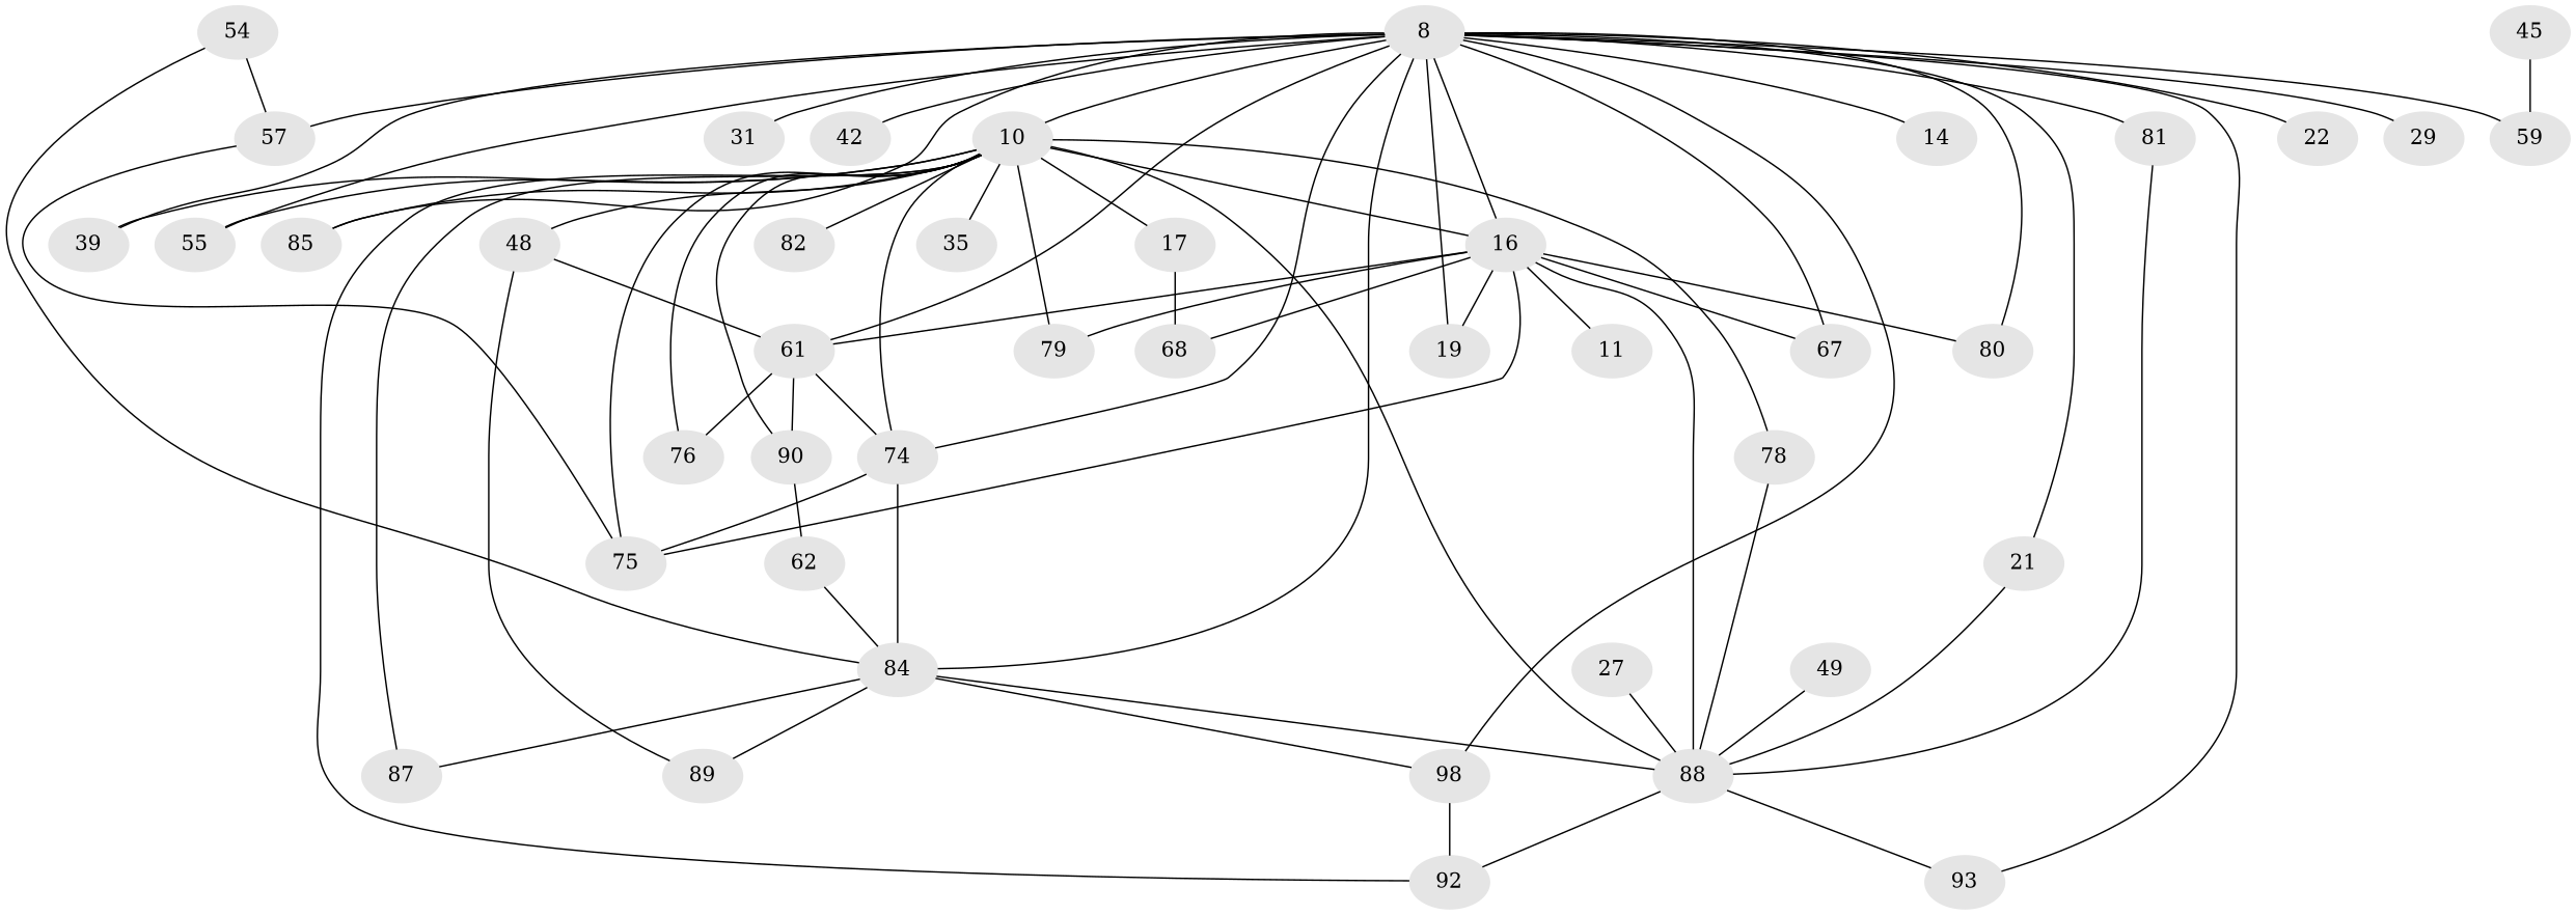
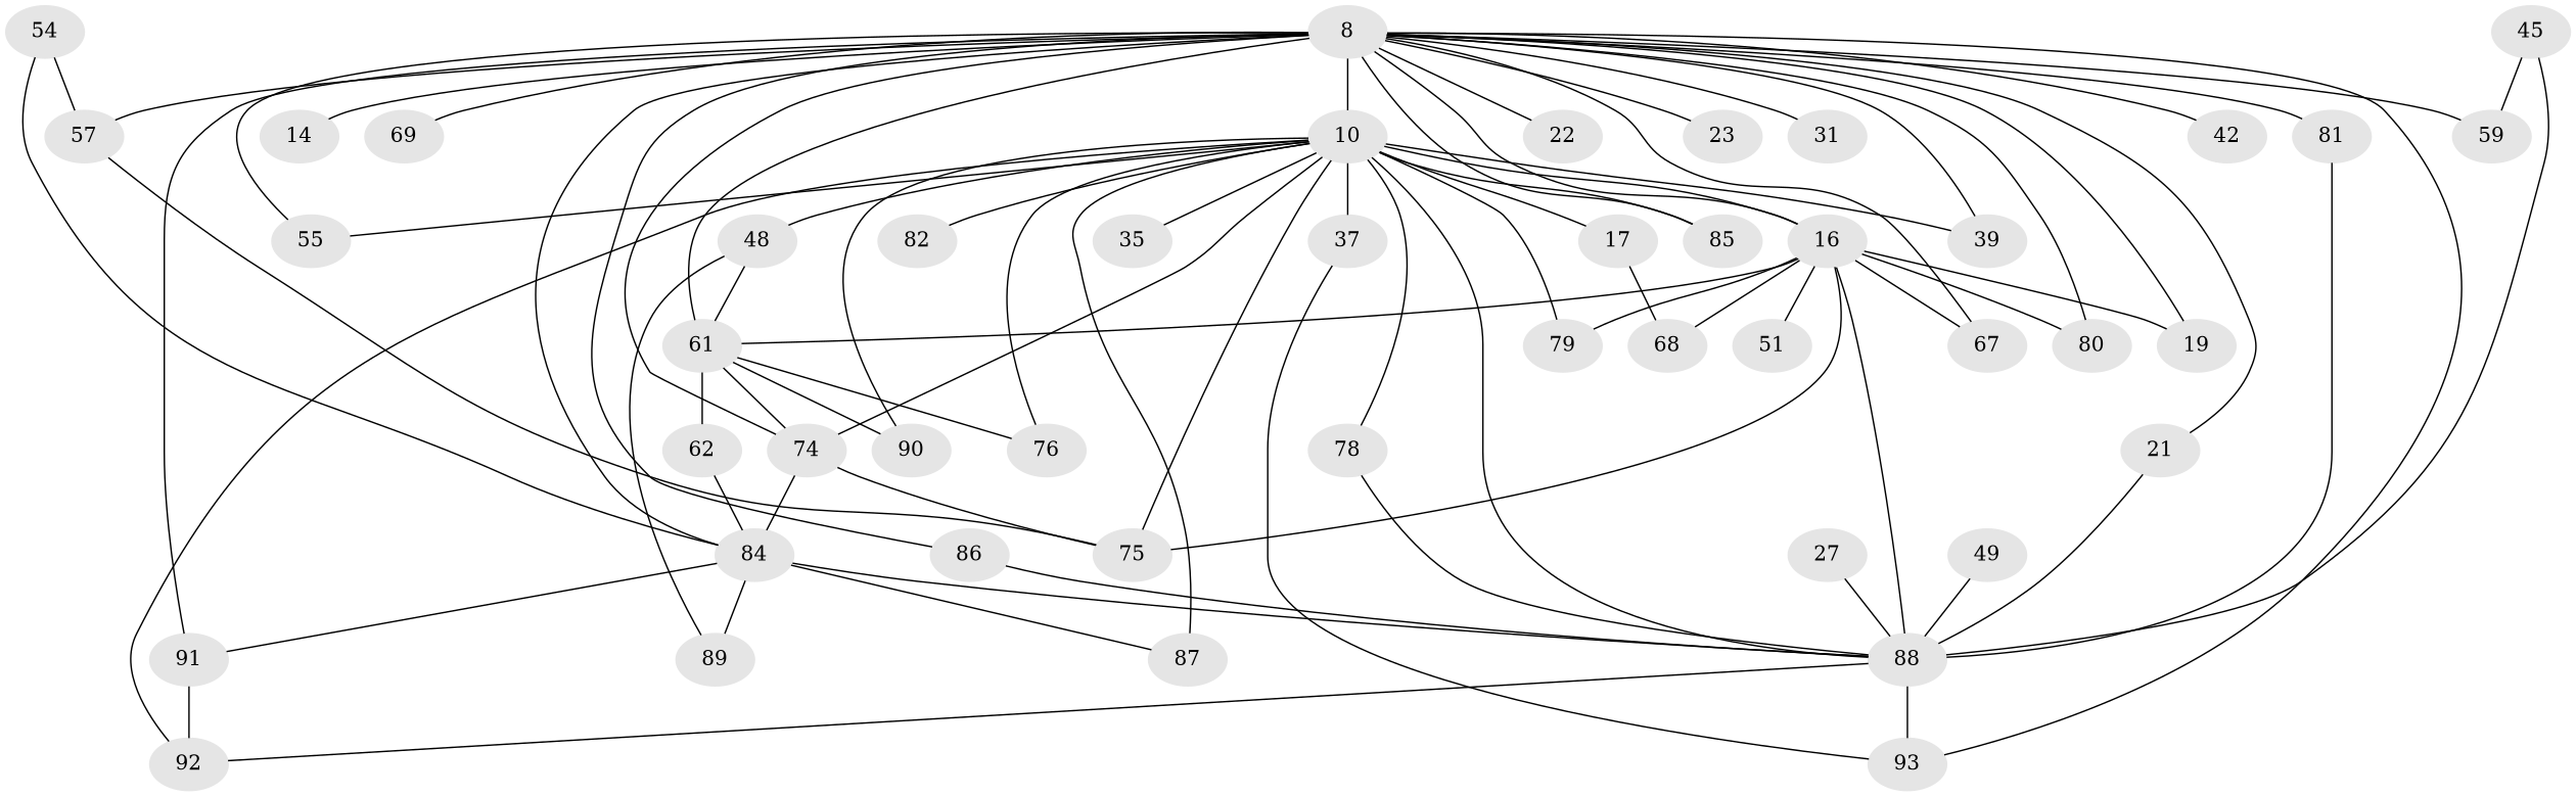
  graph {
    node [color=gray90 style=filled]
    8 [super="+3+7"]
    10 [super="+1"]
    14
    16 [super="+12+6"]
    19
    22
    n7 [label=21]
-   29
+   29 [label=23]
    31
    39
    42
    55
    n13 [label=57 super="+40"]
    59 [super="+13"]
    61 [super="+18+56"]
    67
+   69 [super="+50"]
    74 [super="+47+46+72+57+15+20"]
    80
    81 [super="+32+65"]
    84 [super="+77+52"]
    85 [super="+43"]
-   91 [super="+66" label=98]
+   86
+   91 [super="+66"]
    93 [super="+73"]
    88 [super="+83+36+71"]
    17
    35
+   37
    48 [super="+34"]
    75 [super="+33"]
    76
    78
    79
    82
    87 [super="+60"]
    90
    92 [super="+70"]
-   51 [label=11]
+   51
    68
    62
    89
    27
    45
    49 [super="+23"]
    54
    8 -- 10 [weight=8]
    8 -- 14 [weight=2]
    8 -- 16 [weight=9]
    8 -- 19
    8 -- 22 [weight=2]
    8 -- n7
    8 -- 29 [weight=2]
    8 -- 31 [weight=2]
    8 -- 39
    8 -- 42 [weight=2]
    8 -- 55
    8 -- n13 [weight=2]
    8 -- 59 [weight=3]
    8 -- 61 [weight=6]
    8 -- 67
+   8 -- 69 [weight=3]
    8 -- 74 [weight=5]
    8 -- 80
    8 -- 81 [weight=3]
    8 -- 84
    8 -- 85
+   8 -- 86
    8 -- 91 [weight=4]
    8 -- 93
    10 -- 16 [weight=5]
    10 -- 39
    10 -- 55
    10 -- 74 [weight=4]
    10 -- 85
    10 -- 88 [weight=5]
    10 -- 17 [weight=2]
    10 -- 35 [weight=2]
+   10 -- 37 [weight=2]
    10 -- 48 [weight=3]
    10 -- 75 [weight=2]
    10 -- 76
    10 -- 78
    10 -- 79
    10 -- 82
    10 -- 87 [weight=2]
    10 -- 90
    10 -- 92
    16 -- 19
    16 -- 61
    16 -- 67
    16 -- 80
    16 -- 88 [weight=6]
    16 -- 75
    16 -- 79
    16 -- 51 [weight=2]
    16 -- 68
    n7 -- 88
    n13 -- 75
    61 -- 74
    61 -- 76
    61 -- 90
-   90 -- 62
+   61 -- 62
    74 -- 84 [weight=2]
    74 -- 75
    81 -- 88
    84 -- 91
    84 -- 88 [weight=2]
    84 -- 87
    84 -- 89
+   86 -- 88
    91 -- 92
    88 -- 93
    88 -- 92
    17 -- 68
+   37 -- 93
    48 -- 61
    48 -- 89
    78 -- 88
    62 -- 84
    27 -- 88
    45 -- 59
+   45 -- 88
    49 -- 88 [weight=3]
    54 -- n13
    54 -- 84
  }
